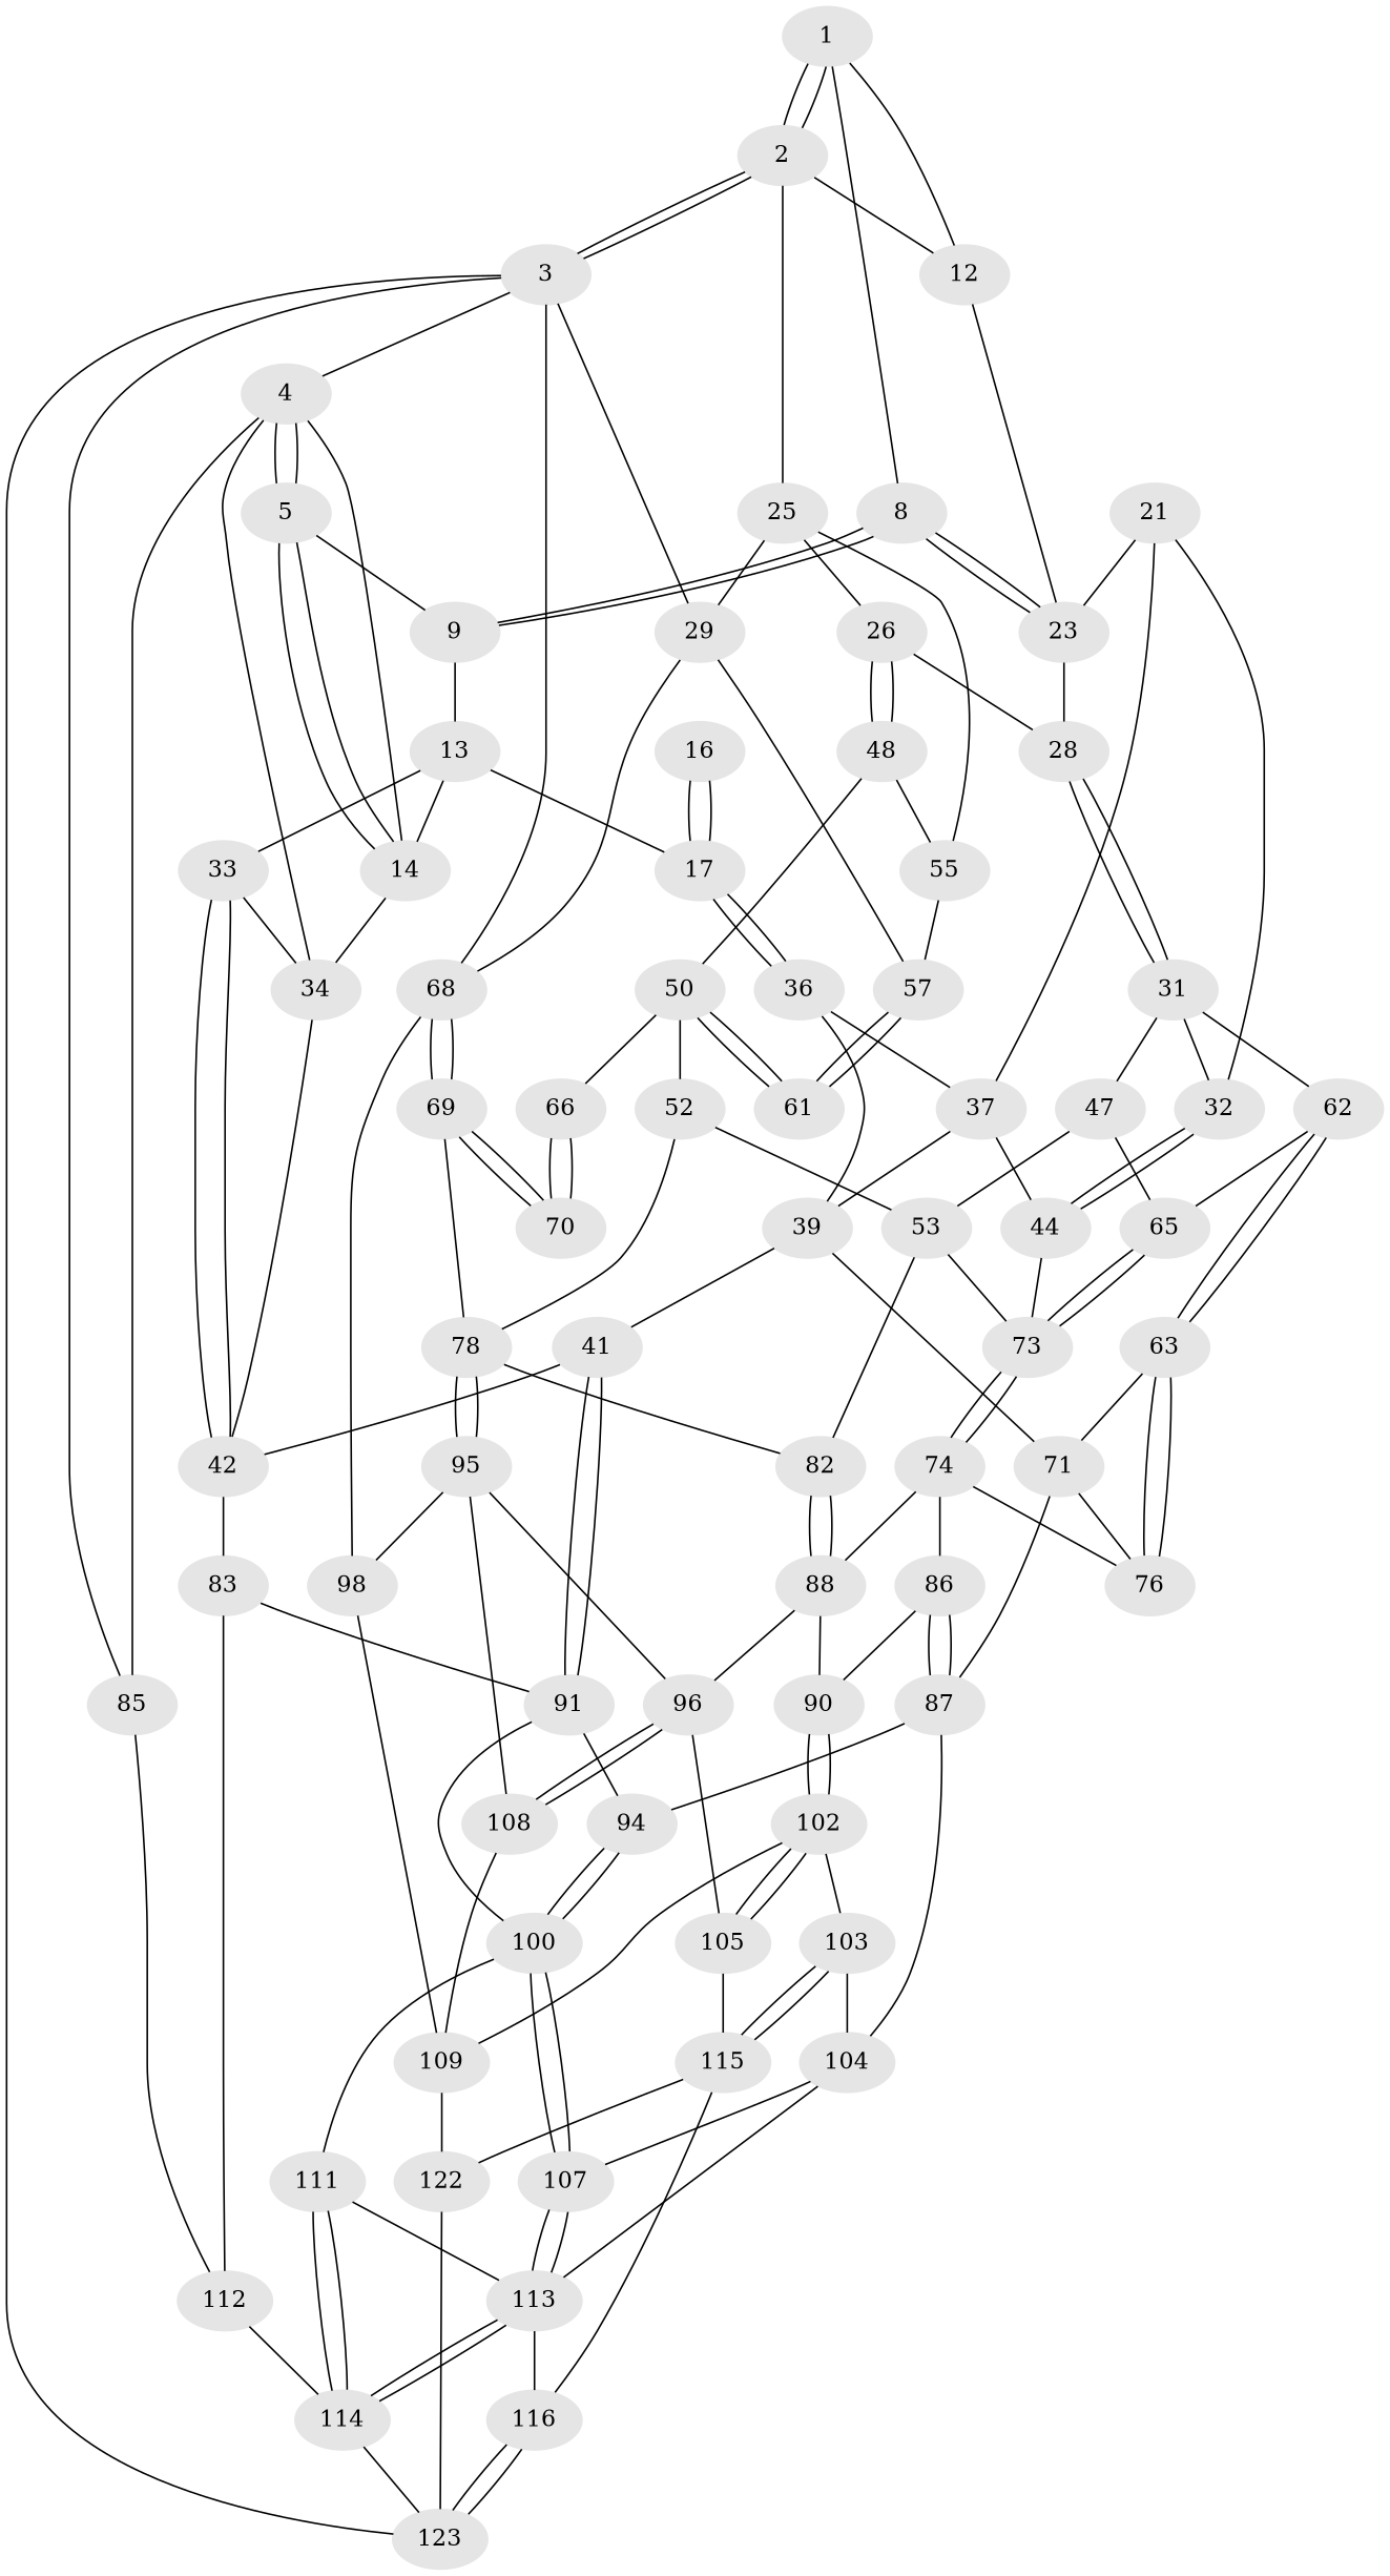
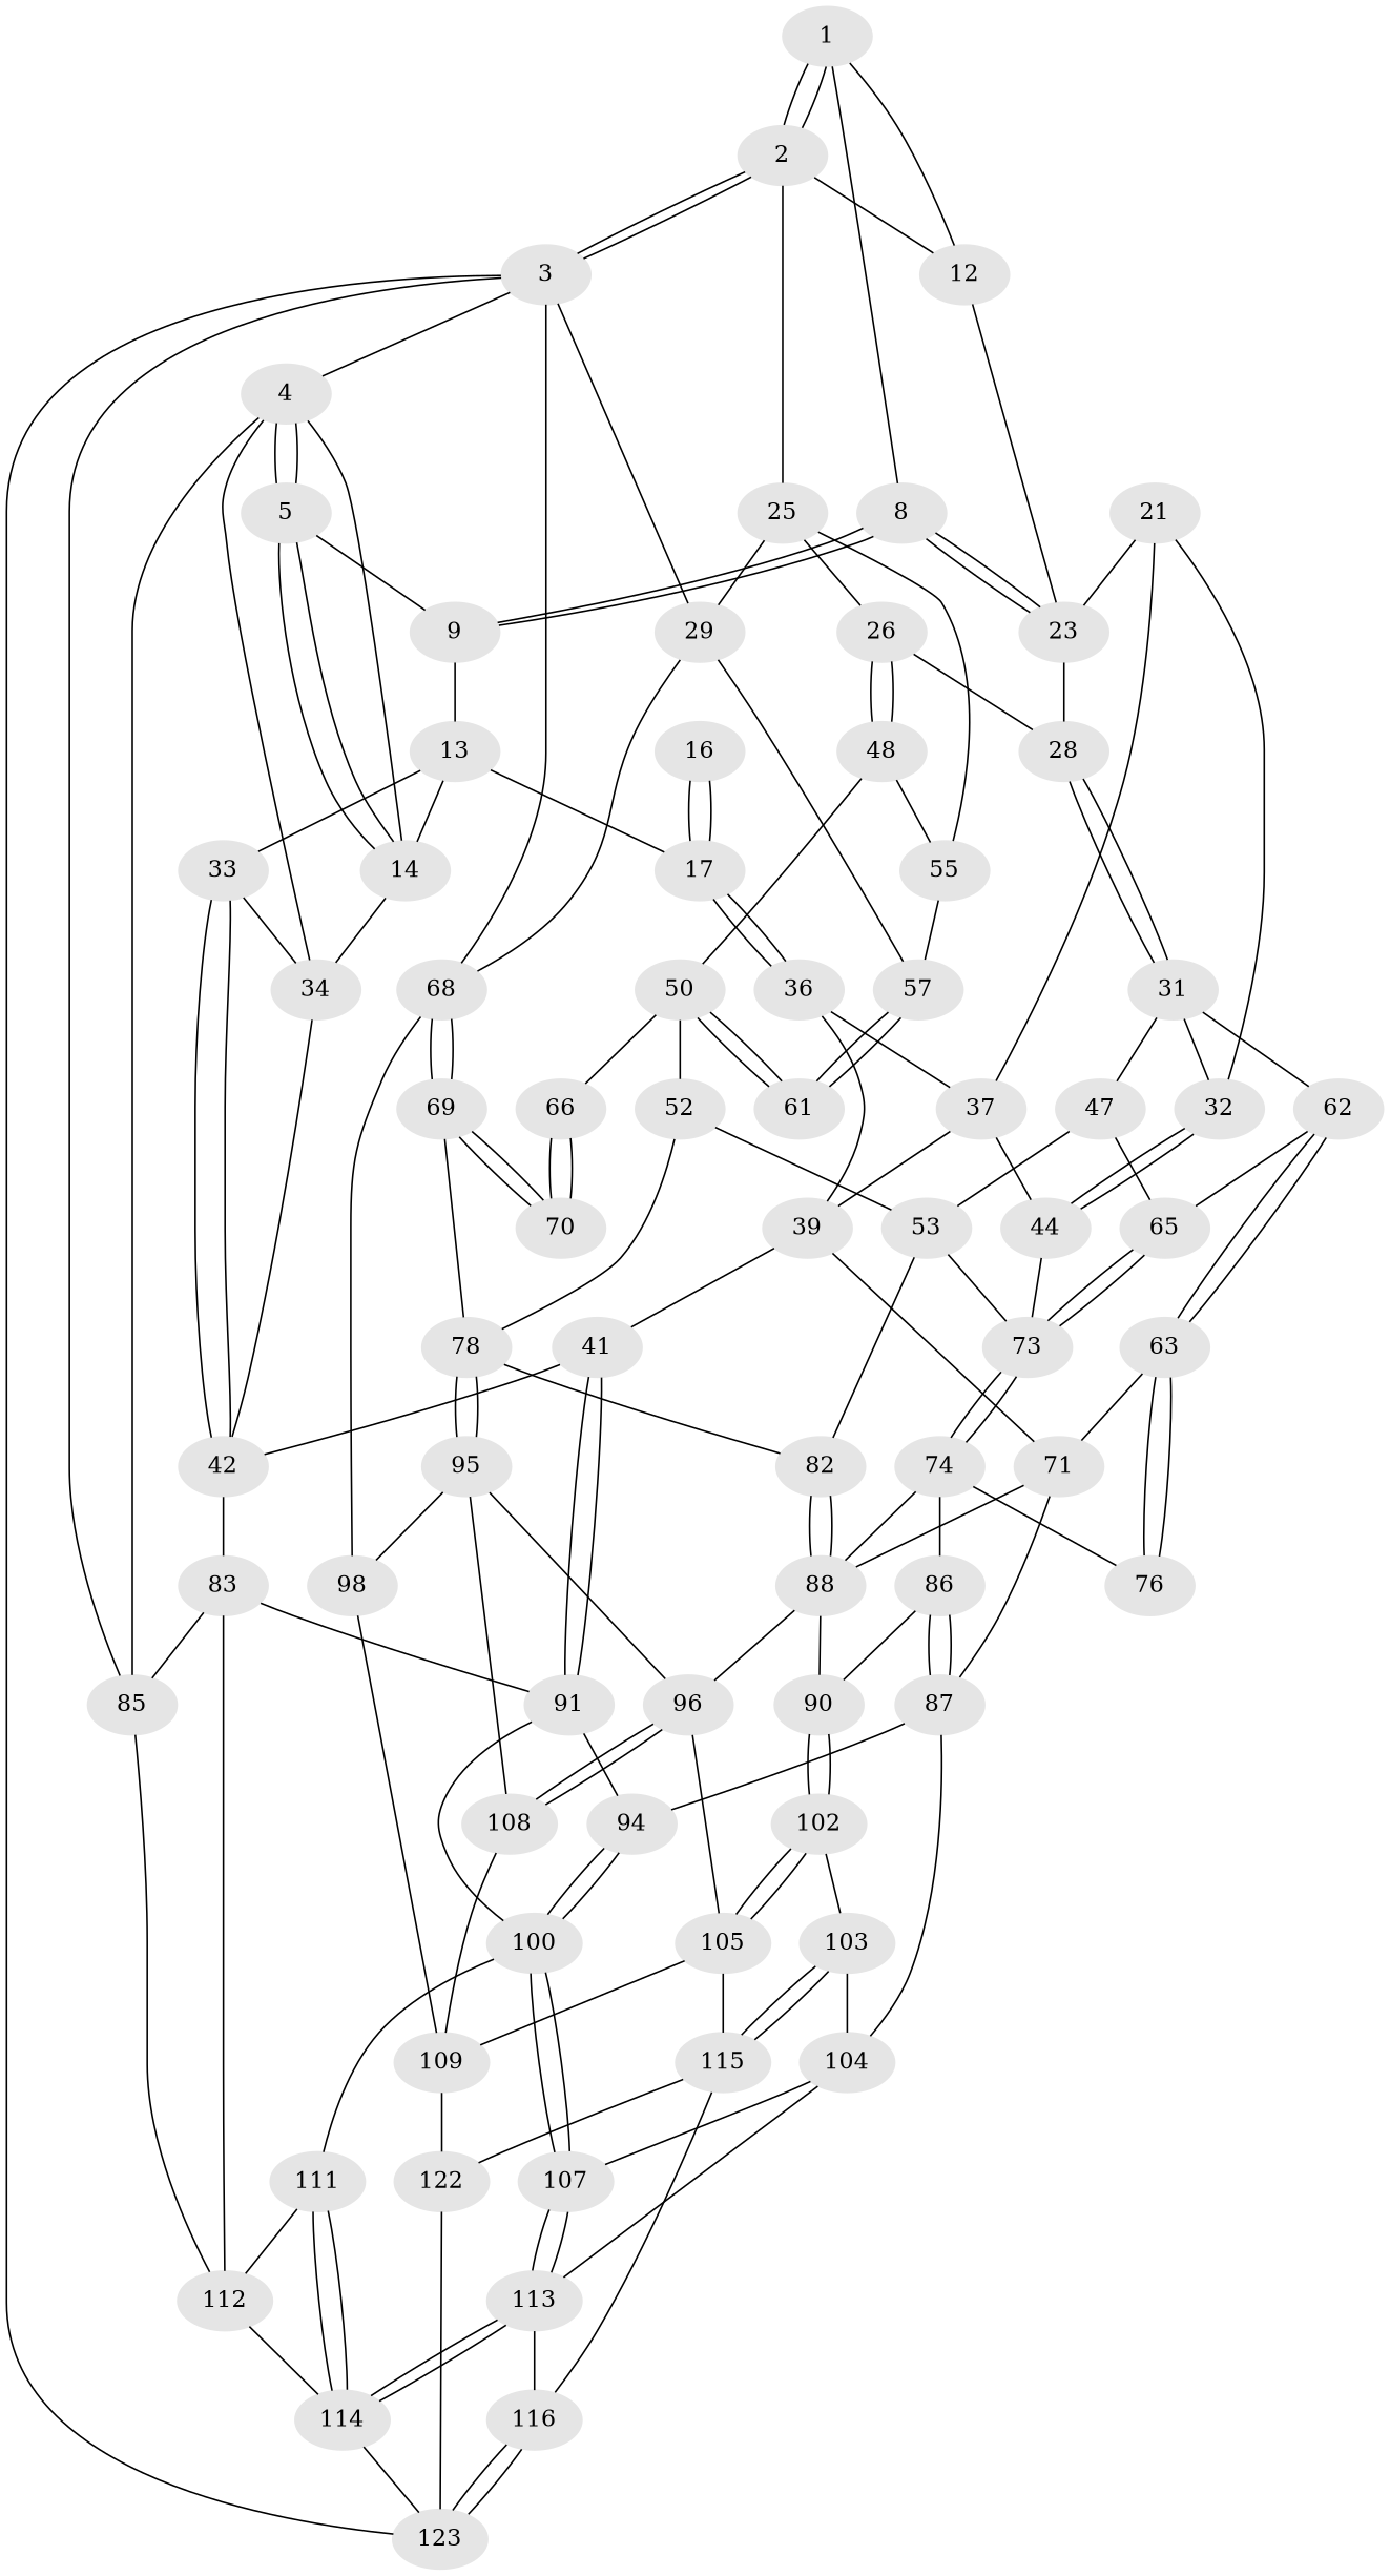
  graph {
    node [color=gray90 style=filled]
    1 [super="+7"]
    2 [super="+11"]
    8
    12
    3 [super="+80"]
    25 [super="+30"]
    9 [super="+10"]
    23 [super="+24"]
    4 [super="+43"]
    29 [super="+58"]
    68 [super="+81"]
    85
    123 [super="+124"]
    26 [super="+27"]
    55 [super="+56"]
    5 [super="+6"]
    14 [super="+35"]
    34 [super="+59"]
    57
    69
    98
    112 [super="+120"]
    42 [super="+60"]
    13 [super="+18"]
    28
    17
    33
    36 [super="+38"]
    16 [super="+20"]
    21 [super="+22"]
    32
    37 [super="+45"]
    39 [super="+40"]
    44
    31 [super="+46"]
    48 [super="+49"]
    50 [super="+51"]
    47 [super="+54"]
    62
    61
    53 [super="+77"]
    65
    63 [super="+64"]
    73
    83 [super="+84"]
    41
    71 [super="+72"]
    91 [super="+92"]
    76
    87 [super="+93"]
    94
    100 [super="+101"]
    82
    52
    66 [super="+67"]
    78 [super="+79"]
    70
    95 [super="+99"]
    74 [super="+75"]
    88 [super="+89"]
    109 [super="+121"]
    104 [super="+106"]
    86
    90
    96 [super="+97"]
    108
    114 [super="+119"]
    102
    107
    113 [super="+117"]
    105 [super="+110"]
    103
    111
    115 [super="+118"]
    122
    116
    1 -- 2
    1 -- 2
    1 -- 8
    1 -- 12
    2 -- 12
    2 -- 3
    2 -- 3
    2 -- 25
    8 -- 9
    8 -- 9
    8 -- 23
    8 -- 23
    12 -- 23
    3 -- 4
    3 -- 29
    3 -- 68
    3 -- 85
    3 -- 123
    25 -- 29
    25 -- 26
    25 -- 55
    9 -- 13
    23 -- 28
    4 -- 85
    4 -- 5
    4 -- 5
    4 -- 14
    4 -- 34
    29 -- 68
    29 -- 57
    68 -- 69
    68 -- 69
    68 -- 98
    85 -- 112
    26 -- 28
    26 -- 48
    26 -- 48
    55 -- 57
    5 -- 9
    5 -- 14
    5 -- 14
    14 -- 34
    34 -- 42
    57 -- 61
    57 -- 61
    69 -- 78
    69 -- 70
    69 -- 70
    98 -- 109
    112 -- 114
    42 -- 83
    13 -- 14
    13 -- 17
    13 -- 33
    28 -- 31
    28 -- 31
    17 -- 36
    17 -- 36
    33 -- 34
    33 -- 42
    33 -- 42
    36 -- 37
    36 -- 39
    16 -- 17
    16 -- 17
    21 -- 23
    21 -- 32
    21 -- 37
    32 -- 44
    32 -- 44
    37 -- 39
    37 -- 44
    39 -- 41
    39 -- 71
    44 -- 73
    31 -- 32
    31 -- 47
    31 -- 62
    48 -- 55 [weight=2]
    48 -- 50
    50 -- 61
    50 -- 61
    50 -- 52
    50 -- 66
    47 -- 53
    47 -- 65
    62 -- 65
    62 -- 63
    62 -- 63
    53 -- 73
    53 -- 82
    65 -- 73
    65 -- 73
    63 -- 71
    63 -- 76
    63 -- 76
    73 -- 74
    73 -- 74
+   83 -- 85
    83 -- 112
    83 -- 91
    41 -- 42
    41 -- 91
    41 -- 91
-   71 -- 76
+   71 -- 88
    71 -- 87
    91 -- 94
    91 -- 100
    87 -- 94
    87 -- 104
    94 -- 100
    94 -- 100
    100 -- 107
    100 -- 107
    100 -- 111
    82 -- 88
    82 -- 88
    52 -- 53
    52 -- 78
    66 -- 70 [weight=2]
    66 -- 70
    78 -- 82
    78 -- 95
    78 -- 95
    95 -- 98
    95 -- 96
    95 -- 108
    74 -- 76
    74 -- 88
    74 -- 86
    88 -- 90
    88 -- 96
    109 -- 122
    104 -- 107
    104 -- 113
    86 -- 87
    86 -- 87
    86 -- 90
    90 -- 102
    90 -- 102
    96 -- 108
    96 -- 108
    96 -- 105
    108 -- 109
    114 -- 123
    102 -- 105
    102 -- 105
    102 -- 103
    107 -- 113
    107 -- 113
    113 -- 114
    113 -- 114
    113 -- 116
-   102 -- 109
+   105 -- 109
    105 -- 115
    103 -- 104
    103 -- 115
    103 -- 115
-   111 -- 113
+   111 -- 112
    111 -- 114
    111 -- 114
    115 -- 122
    115 -- 116
    122 -- 123
    116 -- 123
    116 -- 123
  }
